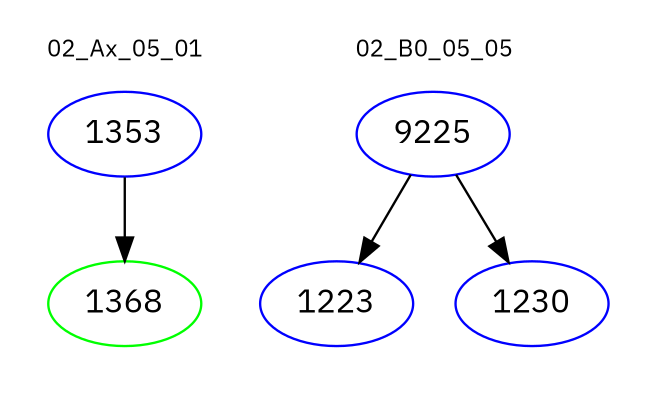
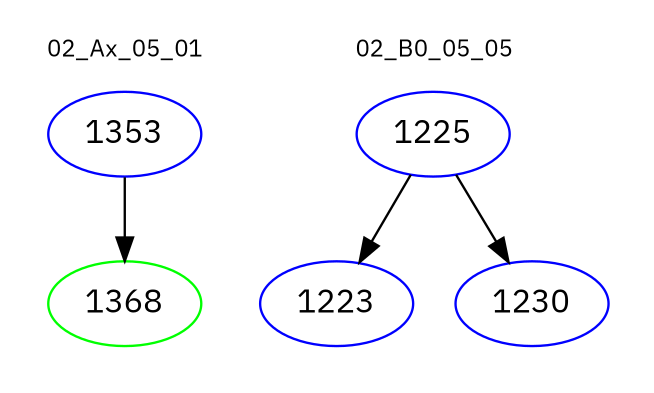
  digraph {
    fontname="IBM Plex Sans"
    node [color=blue fontname="IBM Plex Sans"]
    edge [color=black fontname="IBM Plex Sans"]
    n1 [label=1353]
    n2 [color=green label=1368]
-   n3 [label=9225]
+   n3 [label=1225]
    n4 [label=1223]
    n5 [label=1230]
    subgraph cluster_1 {
      color=white
      fontsize=10
      label="02_Ax_05_01"
      n1
      n2
    }
    subgraph cluster_2 {
      color=white
      fontsize=10
      label="02_B0_05_05"
      n3
      n4
      n5
    }
    n1 -> n2
    n3 -> n4
    n3 -> n5
  }
